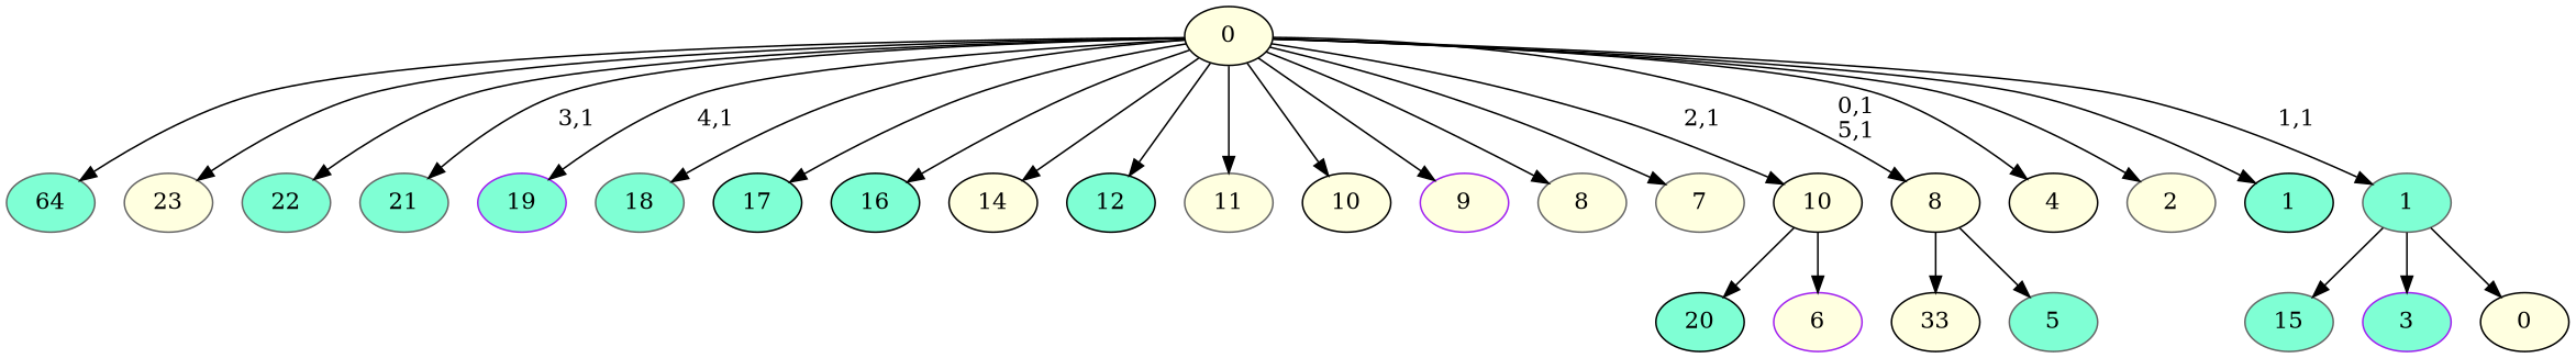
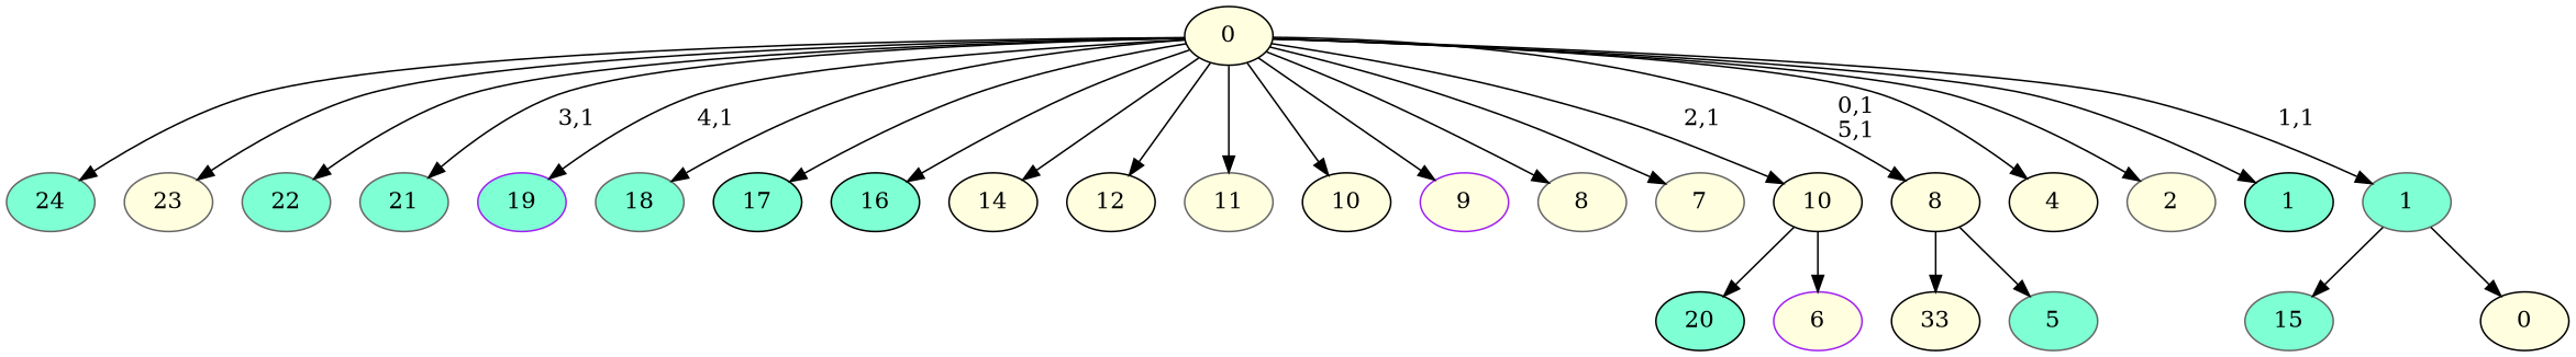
  digraph {
    node [color=black fillcolor=lightyellow style=filled]
-   n1 [color=gray40 fillcolor=aquamarine label=64]
+   n1 [color=gray40 fillcolor=aquamarine label=24]
    n2 [color=gray40 label=23]
    n3 [color=gray40 fillcolor=aquamarine label=22]
    n4 [color=gray40 fillcolor=aquamarine label=21]
    n5 [fillcolor=aquamarine label=20]
    n6 [color=purple fillcolor=aquamarine label=19]
    n7 [color=gray40 fillcolor=aquamarine label=18]
    n8 [fillcolor=aquamarine label=17]
    n9 [fillcolor=aquamarine label=16]
    n10 [color=gray40 fillcolor=aquamarine label=15]
    n11 [label=14]
    n12 [label=33]
-   n13 [fillcolor=aquamarine label=12]
+   n13 [label=12]
    n14 [color=gray40 label=11]
    n15 [label=10]
    n16 [color=purple label=9]
    n17 [color=gray40 label=8]
    n18 [color=gray40 label=7]
    n19 [color=purple label=6]
    10
    n21 [color=gray40 fillcolor=aquamarine label=5]
    8
    n23 [label=4]
-   n24 [color=purple fillcolor=aquamarine label=3]
    n25 [color=gray40 label=2]
    n26 [fillcolor=aquamarine label=1]
    n27 [label=0]
    1 [color=gray40 fillcolor=aquamarine]
    0
    10 -> n5
    10 -> n19
    8 -> n12
    8 -> n21
    1 -> n10
-   1 -> n24
    1 -> n27
    0 -> n1
    0 -> n2
    0 -> n3
    0 -> n4 [label="3,1"]
    0 -> n6 [label="4,1"]
    0 -> n7
    0 -> n8
    0 -> n9
    0 -> n11
    0 -> n13
    0 -> n14
    0 -> n15
    0 -> n16
    0 -> n17
    0 -> n18
    0 -> 10 [label="2,1"]
    0 -> 8 [label="0,1\n5,1"]
    0 -> n23
    0 -> n25
    0 -> n26
    0 -> 1 [label="1,1"]
  }
